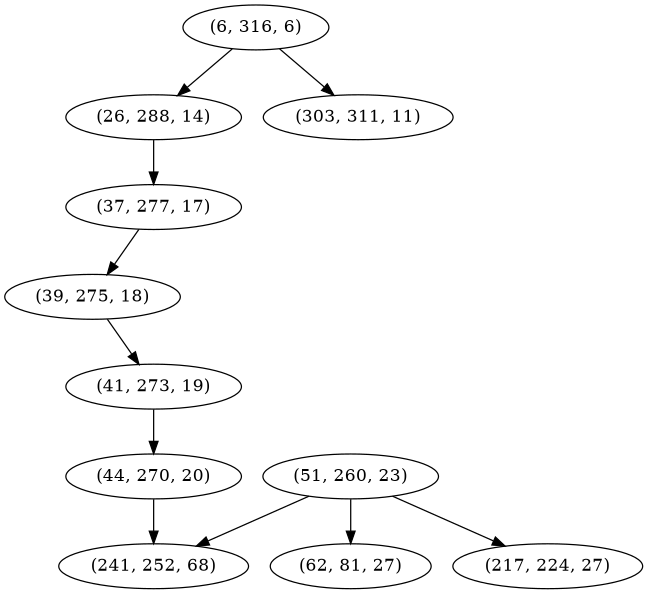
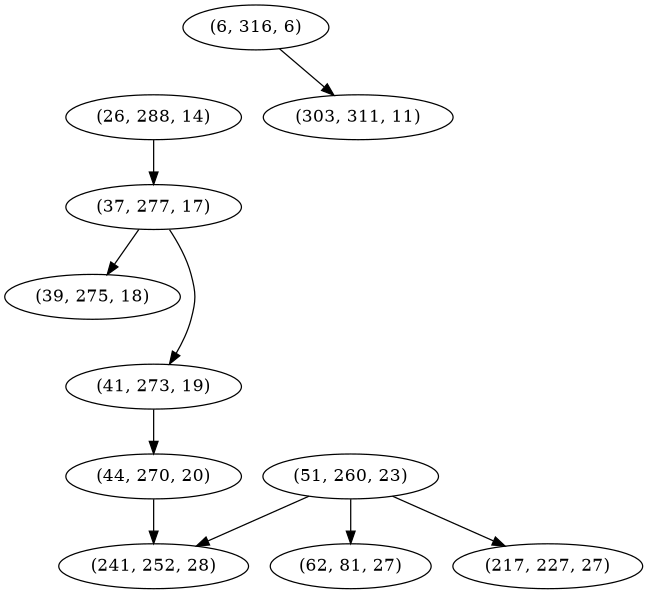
  digraph {
    "(6, 316, 6)"
    "(26, 288, 14)"
    "(303, 311, 11)"
    "(37, 277, 17)"
    "(39, 275, 18)"
    "(41, 273, 19)"
    "(44, 270, 20)"
-   "(241, 252, 28)" [label="(241, 252, 68)"]
+   "(241, 252, 28)"
    "(51, 260, 23)"
    "(62, 81, 27)"
-   "(217, 227, 27)" [label="(217, 224, 27)"]
-   "(6, 316, 6)" -> "(26, 288, 14)"
+   "(217, 227, 27)"
    "(6, 316, 6)" -> "(303, 311, 11)"
    "(26, 288, 14)" -> "(37, 277, 17)"
    "(37, 277, 17)" -> "(39, 275, 18)"
-   "(39, 275, 18)" -> "(41, 273, 19)"
+   "(37, 277, 17)" -> "(41, 273, 19)"
    "(41, 273, 19)" -> "(44, 270, 20)"
    "(44, 270, 20)" -> "(241, 252, 28)"
    "(51, 260, 23)" -> "(241, 252, 28)"
    "(51, 260, 23)" -> "(62, 81, 27)"
    "(51, 260, 23)" -> "(217, 227, 27)"
  }
